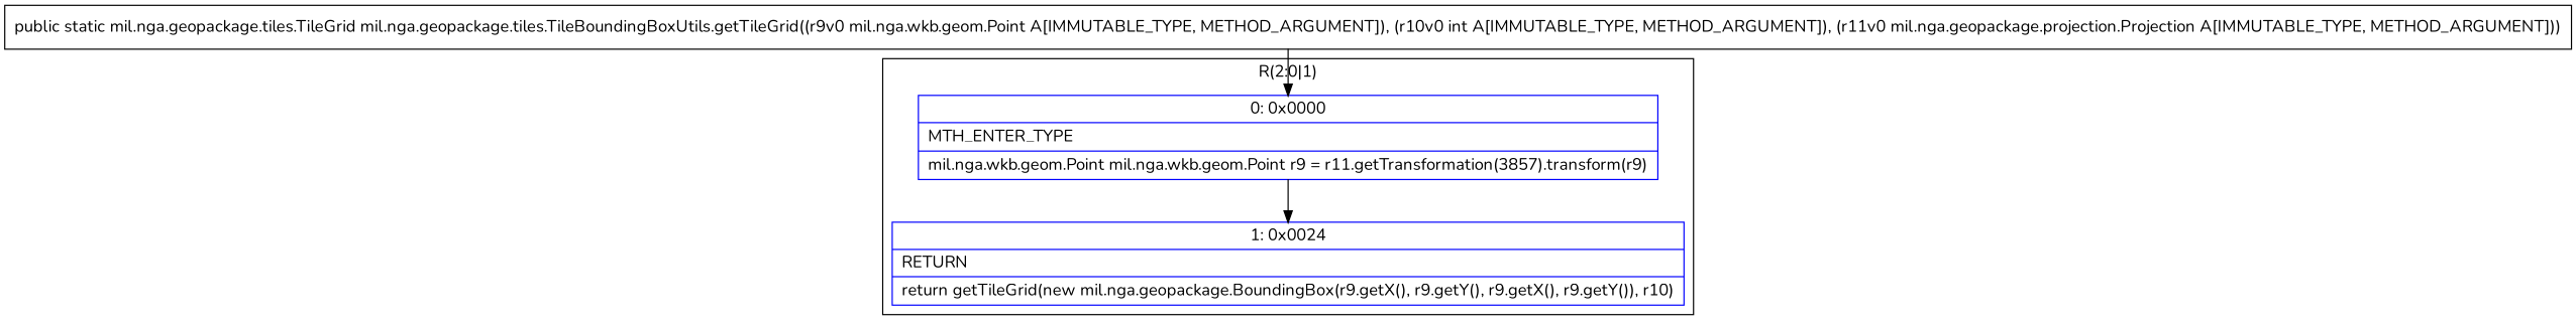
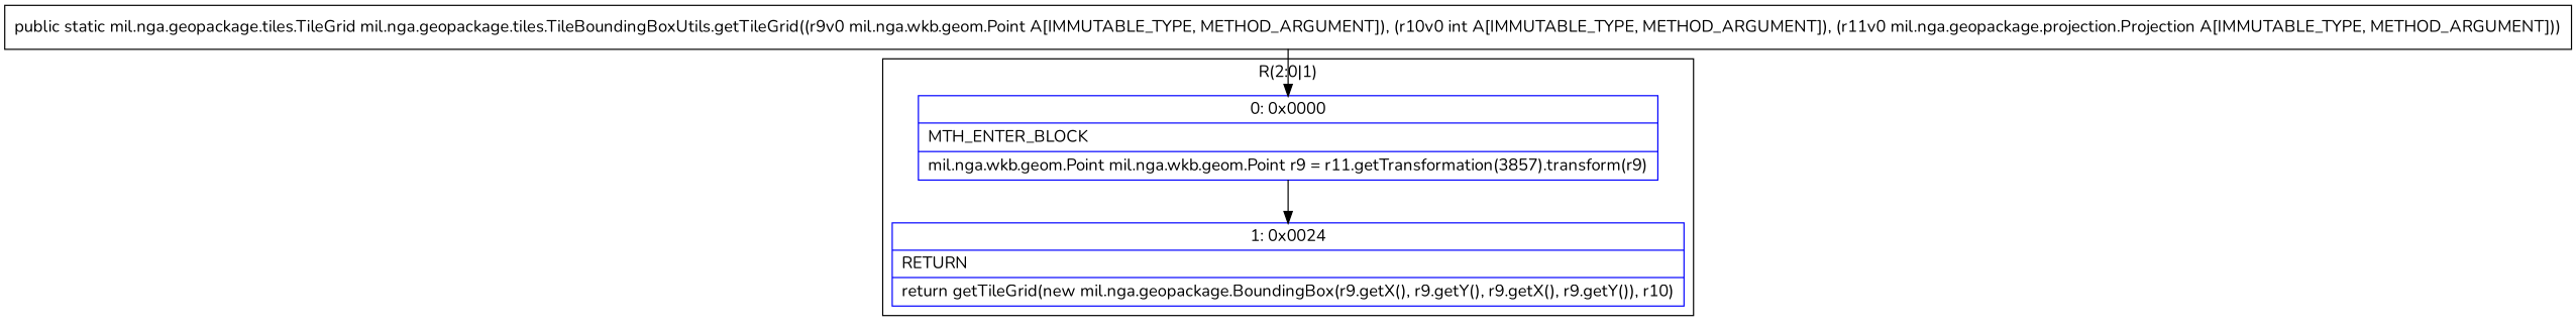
  digraph {
    fontname=Nunito
    node [color=blue shape=record fontname=Nunito]
    edge [fontname=Nunito]
-   n1 [label="{0\:\ 0x0000|MTH_ENTER_TYPE\l|mil.nga.wkb.geom.Point mil.nga.wkb.geom.Point r9 = r11.getTransformation(3857).transform(r9)\l}"]
+   n1 [label="{0\:\ 0x0000|MTH_ENTER_BLOCK\l|mil.nga.wkb.geom.Point mil.nga.wkb.geom.Point r9 = r11.getTransformation(3857).transform(r9)\l}"]
    n2 [label="{1\:\ 0x0024|RETURN\l|return getTileGrid(new mil.nga.geopackage.BoundingBox(r9.getX(), r9.getY(), r9.getX(), r9.getY()), r10)\l}"]
    n3 [label="{public static mil.nga.geopackage.tiles.TileGrid mil.nga.geopackage.tiles.TileBoundingBoxUtils.getTileGrid((r9v0 mil.nga.wkb.geom.Point A[IMMUTABLE_TYPE, METHOD_ARGUMENT]), (r10v0 int A[IMMUTABLE_TYPE, METHOD_ARGUMENT]), (r11v0 mil.nga.geopackage.projection.Projection A[IMMUTABLE_TYPE, METHOD_ARGUMENT])) }" color=""]
    subgraph cluster_1 {
      label="R(2:0|1)"
      n1
      n2
    }
    n1 -> n2
    n3 -> n1
  }
